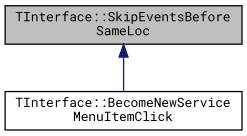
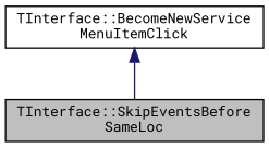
  digraph {
    rankdir=TB
    fontname="Roboto Mono"
    node [color=black fontname="Roboto Mono" fontsize=10 shape=record style=filled]
    n1 [fillcolor=grey75 fontcolor=black height=0.2 label="TInterface::SkipEventsBefore\lSameLoc" width=0.4]
    n2 [fillcolor=white height=0.2 label="TInterface::BecomeNewService\lMenuItemClick" width=0.4]
-   n1 -> n2 [color=midnightblue dir=back fontname="Roboto Mono" fontsize=10 labelfontname=Helvetica labelfontsize=10 style=solid]
+   n2 -> n1 [color=midnightblue dir=back fontname="Roboto Mono" fontsize=10 labelfontname=Helvetica labelfontsize=10 style=solid]
  }
